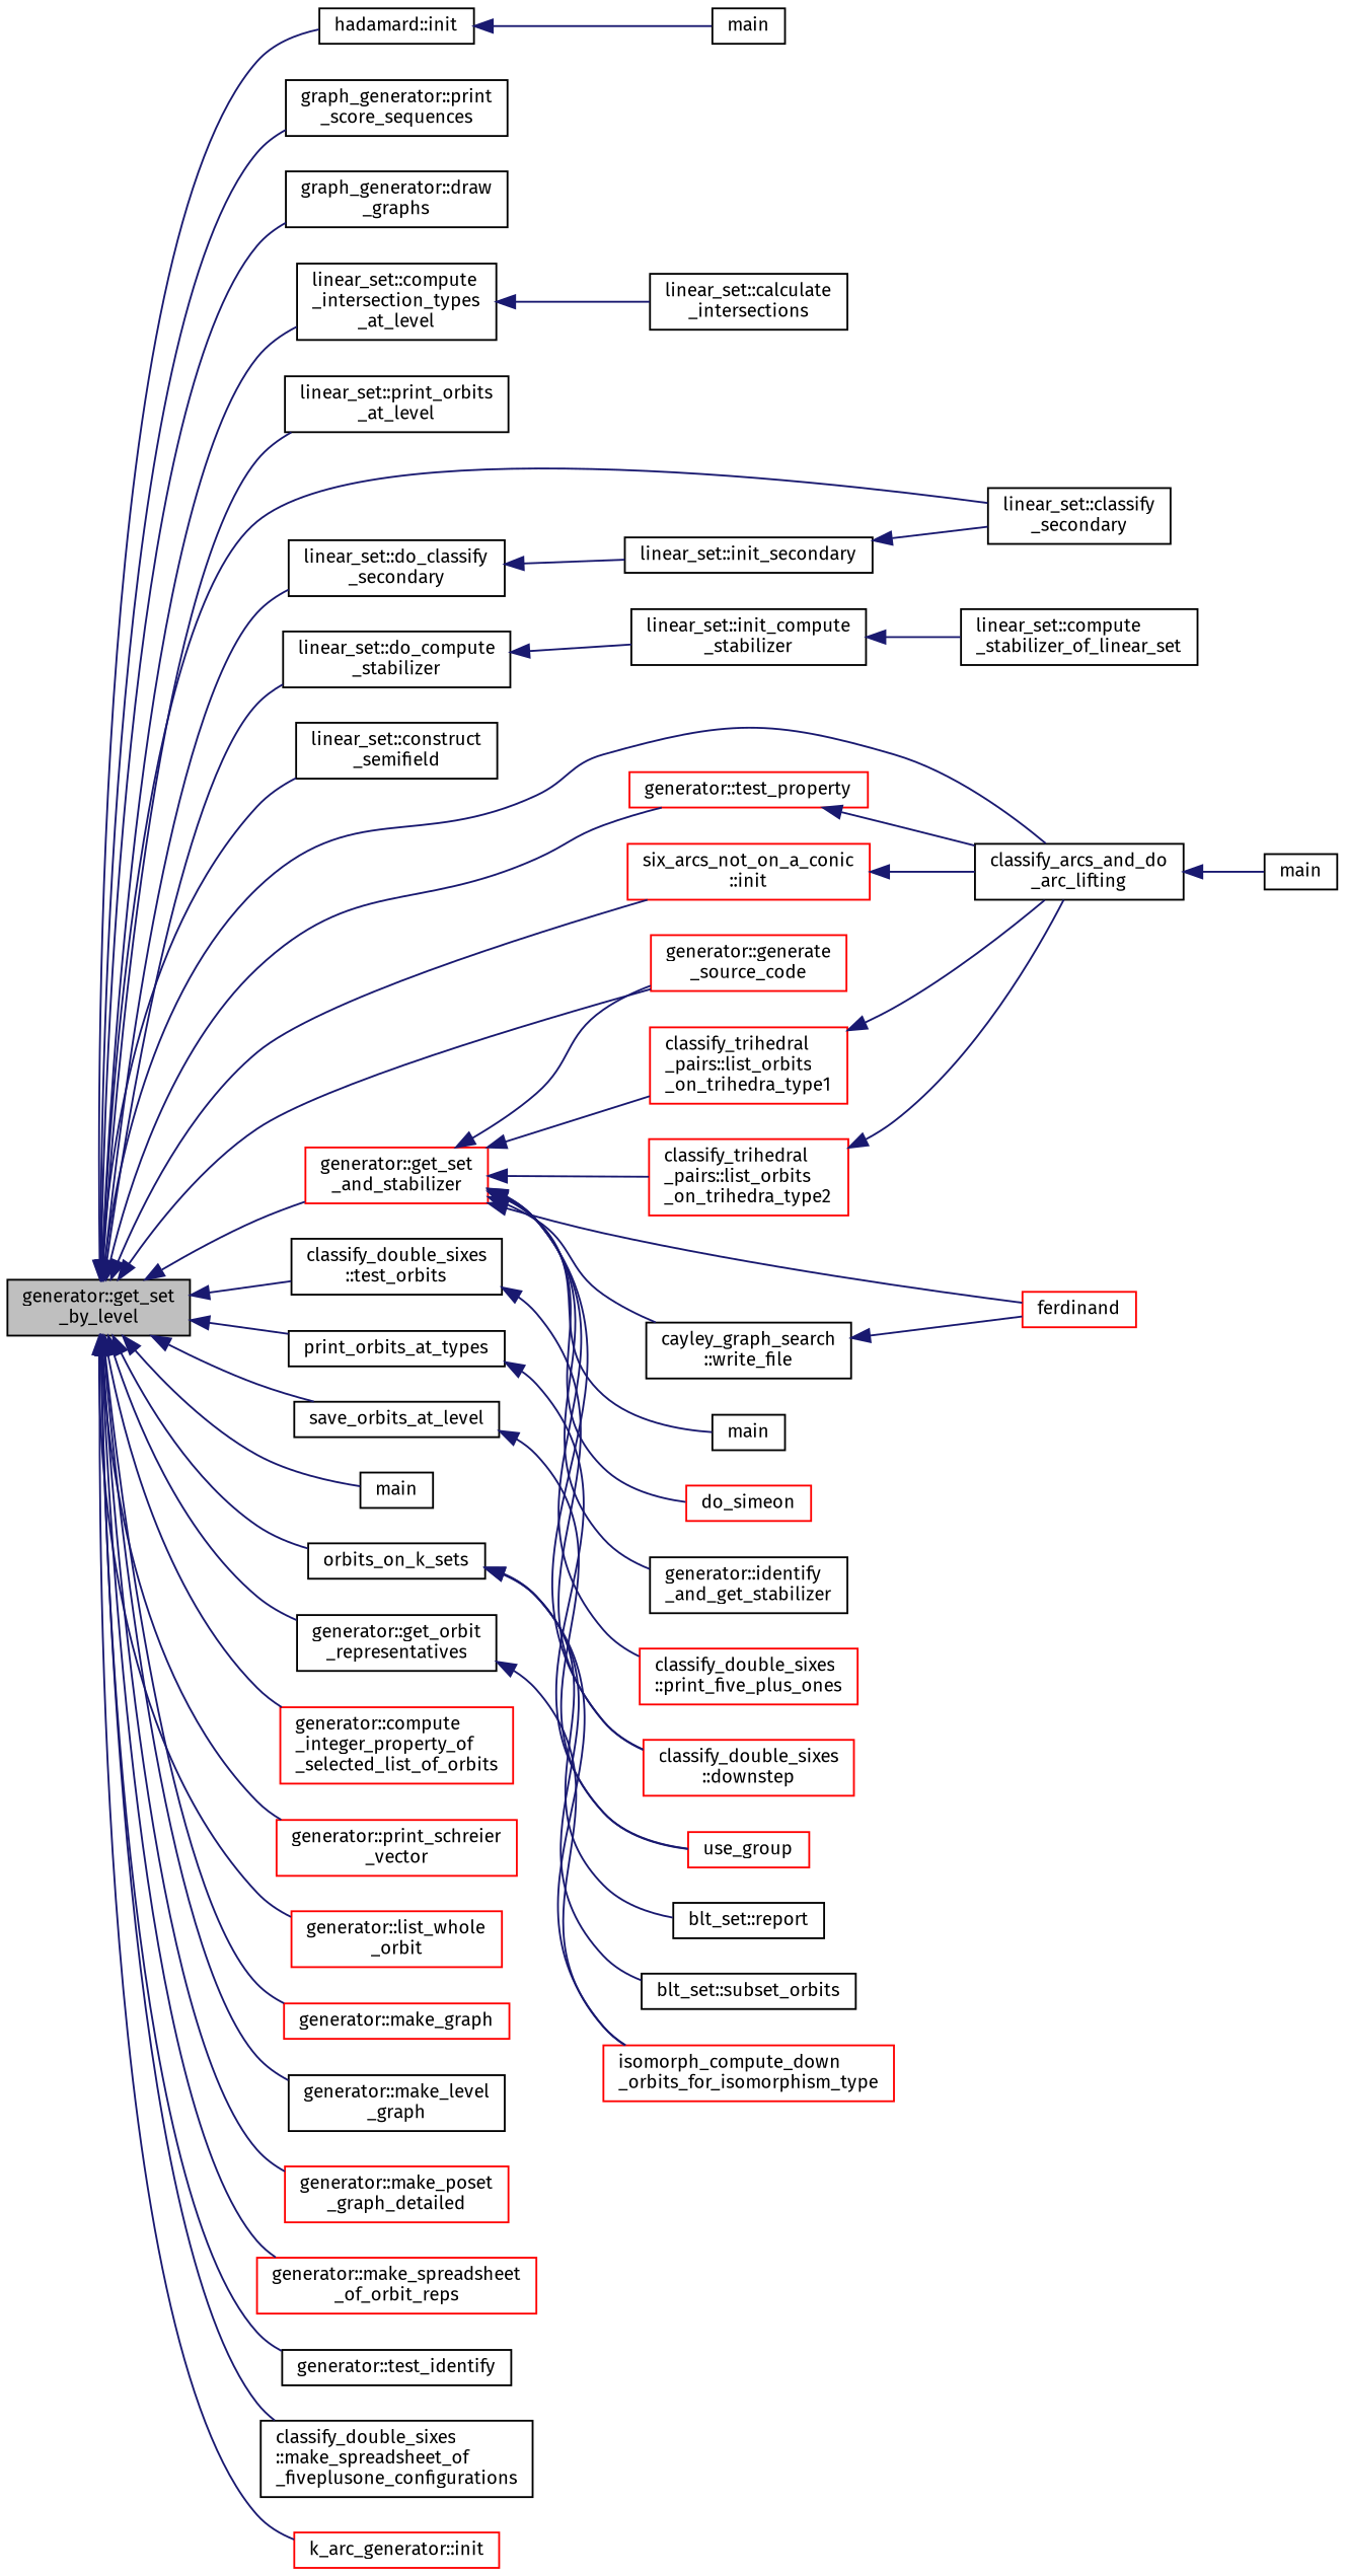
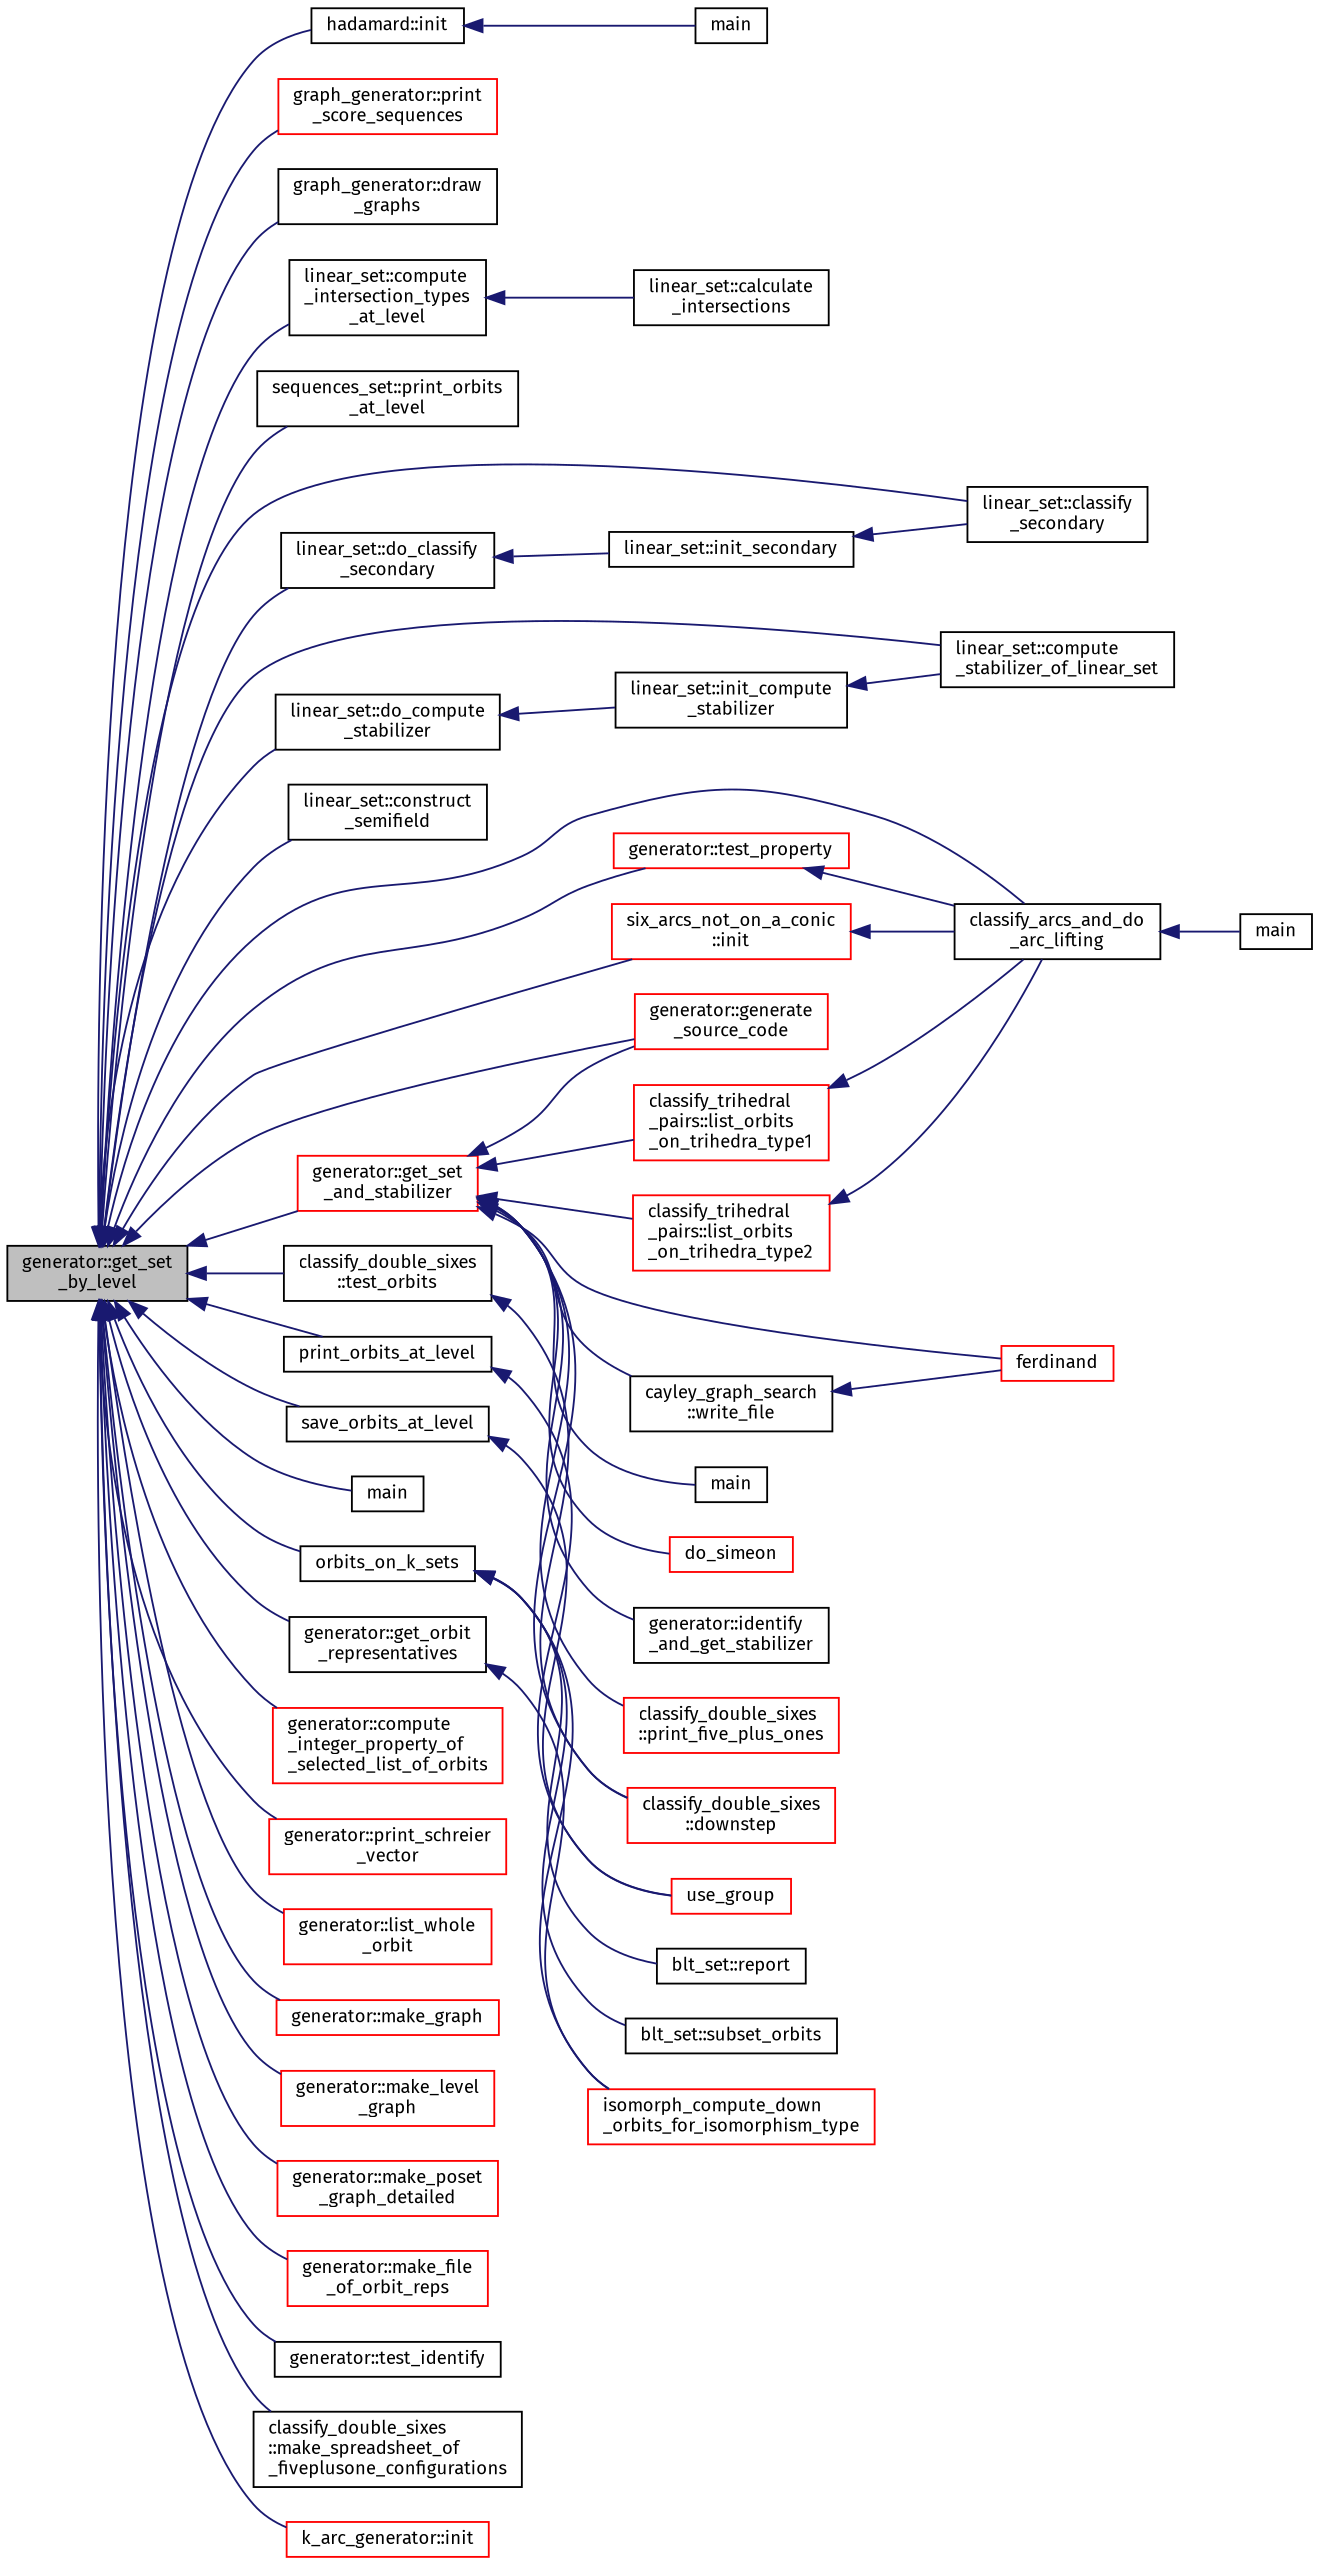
  digraph {
    fontname="Fira Sans"
    rankdir=LR
    node [color=black fillcolor=white fontname="Fira Sans" fontsize=10 shape=record style=filled]
    edge [color=midnightblue dir=back fontname="Fira Sans" fontsize=10 labelfontname=Helvetica labelfontsize=10 style=solid]
    n1 [fillcolor=grey75 fontcolor=black height=0.2 label="generator::get_set\l_by_level" width=0.4]
    n2 [height=0.2 label="hadamard::init" width=0.4]
-   n3 [height=0.2 label="graph_generator::print\l_score_sequences" width=0.4]
+   n3 [color=red height=0.2 label="graph_generator::print\l_score_sequences" width=0.4]
    n4 [height=0.2 label="graph_generator::draw\l_graphs" width=0.4]
    n5 [height=0.2 label="linear_set::compute\l_intersection_types\l_at_level" width=0.4]
-   n6 [height=0.2 label="linear_set::print_orbits\l_at_level" width=0.4]
+   n6 [height=0.2 label="sequences_set::print_orbits\l_at_level" width=0.4]
    n7 [height=0.2 label="linear_set::classify\l_secondary" width=0.4]
    n8 [height=0.2 label="linear_set::do_classify\l_secondary" width=0.4]
    n9 [height=0.2 label="linear_set::compute\l_stabilizer_of_linear_set" width=0.4]
    n10 [height=0.2 label="linear_set::do_compute\l_stabilizer" width=0.4]
    n11 [height=0.2 label="linear_set::construct\l_semifield" width=0.4]
    n12 [height=0.2 label="classify_arcs_and_do\l_arc_lifting" width=0.4]
-   n13 [height=0.2 label=print_orbits_at_types width=0.4]
+   n13 [height=0.2 label=print_orbits_at_level width=0.4]
    n14 [height=0.2 label=save_orbits_at_level width=0.4]
    n15 [height=0.2 label=main width=0.4]
    n16 [height=0.2 label=orbits_on_k_sets width=0.4]
    n17 [color=red height=0.2 label="generator::get_set\l_and_stabilizer" width=0.4]
    n18 [color=red height=0.2 label="generator::generate\l_source_code" width=0.4]
    n19 [color=red height=0.2 label="generator::compute\l_integer_property_of\l_selected_list_of_orbits" width=0.4]
    n20 [color=red height=0.2 label="generator::test_property" width=0.4]
    n21 [color=red height=0.2 label="generator::print_schreier\l_vector" width=0.4]
    n22 [color=red height=0.2 label="generator::list_whole\l_orbit" width=0.4]
    n23 [height=0.2 label="generator::get_orbit\l_representatives" width=0.4]
    n24 [color=red height=0.2 label="generator::make_graph" width=0.4]
-   n25 [height=0.2 label="generator::make_level\l_graph" width=0.4]
+   n25 [color=red height=0.2 label="generator::make_level\l_graph" width=0.4]
    n26 [color=red height=0.2 label="generator::make_poset\l_graph_detailed" width=0.4]
-   n27 [color=red height=0.2 label="generator::make_spreadsheet\l_of_orbit_reps" width=0.4]
+   n27 [color=red height=0.2 label="generator::make_file\l_of_orbit_reps" width=0.4]
    n28 [height=0.2 label="generator::test_identify" width=0.4]
    n29 [height=0.2 label="classify_double_sixes\l::test_orbits" width=0.4]
    n30 [height=0.2 label="classify_double_sixes\l::make_spreadsheet_of\l_fiveplusone_configurations" width=0.4]
    n31 [color=red height=0.2 label="k_arc_generator::init" width=0.4]
    n32 [color=red height=0.2 label="six_arcs_not_on_a_conic\l::init" width=0.4]
    n33 [height=0.2 label=main width=0.4]
    n34 [height=0.2 label="linear_set::calculate\l_intersections" width=0.4]
    n35 [height=0.2 label="linear_set::init_secondary" width=0.4]
    n36 [height=0.2 label="linear_set::init_compute\l_stabilizer" width=0.4]
    n37 [height=0.2 label=main width=0.4]
    n38 [color=red height=0.2 label=use_group width=0.4]
    n39 [height=0.2 label="blt_set::report" width=0.4]
    n40 [height=0.2 label="blt_set::subset_orbits" width=0.4]
    n41 [color=red height=0.2 label="isomorph_compute_down\l_orbits_for_isomorphism_type" width=0.4]
    n42 [color=red height=0.2 label=ferdinand width=0.4]
    n43 [height=0.2 label="cayley_graph_search\l::write_file" width=0.4]
    n44 [height=0.2 label=main width=0.4]
    n45 [color=red height=0.2 label=do_simeon width=0.4]
    n46 [height=0.2 label="generator::identify\l_and_get_stabilizer" width=0.4]
    n47 [color=red height=0.2 label="classify_double_sixes\l::downstep" width=0.4]
    n48 [color=red height=0.2 label="classify_double_sixes\l::print_five_plus_ones" width=0.4]
    n49 [color=red height=0.2 label="classify_trihedral\l_pairs::list_orbits\l_on_trihedra_type1" width=0.4]
    n50 [color=red height=0.2 label="classify_trihedral\l_pairs::list_orbits\l_on_trihedra_type2" width=0.4]
    n1 -> n2
    n1 -> n3
    n1 -> n4
    n1 -> n5
    n1 -> n6
    n1 -> n7
    n1 -> n8
+   n1 -> n9
    n1 -> n10
    n1 -> n11
    n1 -> n12
    n1 -> n13
    n1 -> n14
    n1 -> n15
    n1 -> n16
    n1 -> n17
    n1 -> n18
    n1 -> n19
    n1 -> n20
    n1 -> n21
    n1 -> n22
    n1 -> n23
    n1 -> n24
    n1 -> n25
    n1 -> n26
    n1 -> n27
    n1 -> n28
    n1 -> n29
    n1 -> n30
    n1 -> n31
    n1 -> n32
    n2 -> n33
    n5 -> n34
    n8 -> n35
    n10 -> n36
    n12 -> n37
    n13 -> n38
    n14 -> n38
    n16 -> n39
    n16 -> n40
    n16 -> n41
    n17 -> n18
    n17 -> n42
    n17 -> n43
    n17 -> n44
    n17 -> n45
    n17 -> n46
    n17 -> n47
    n17 -> n48
    n17 -> n49
    n17 -> n50
    n20 -> n12
    n23 -> n41
    n29 -> n47
    n32 -> n12
    n35 -> n7
    n36 -> n9
    n43 -> n42
    n49 -> n12
    n50 -> n12
  }
